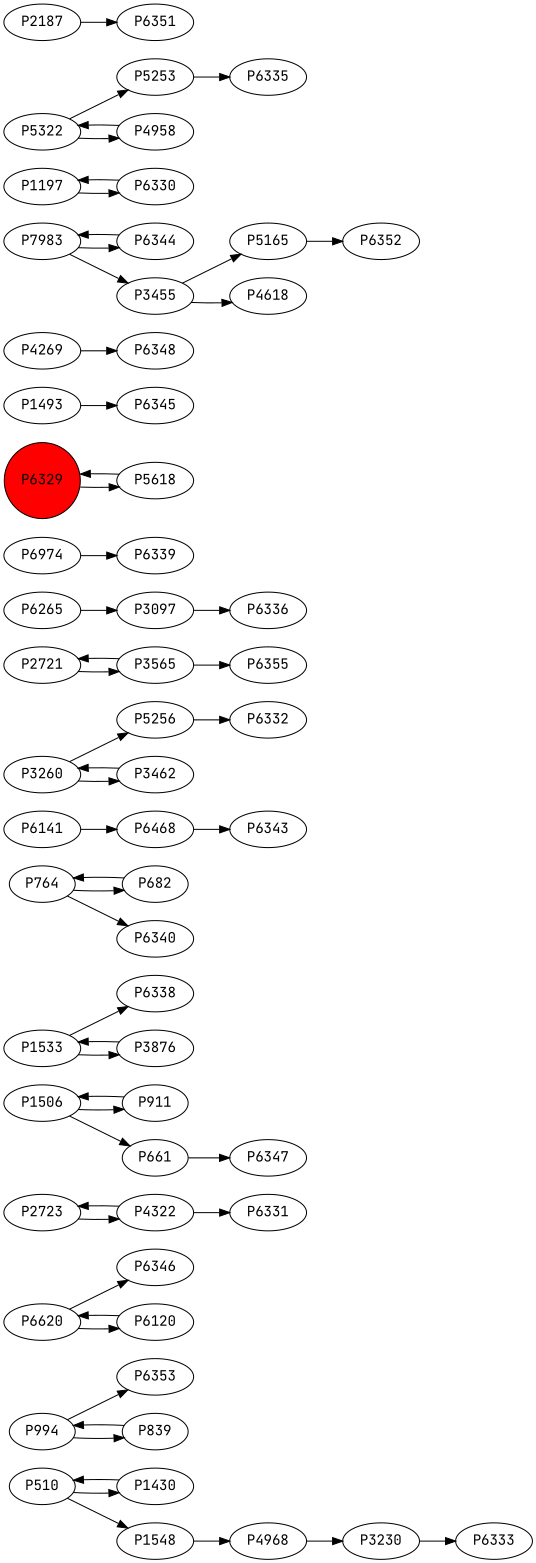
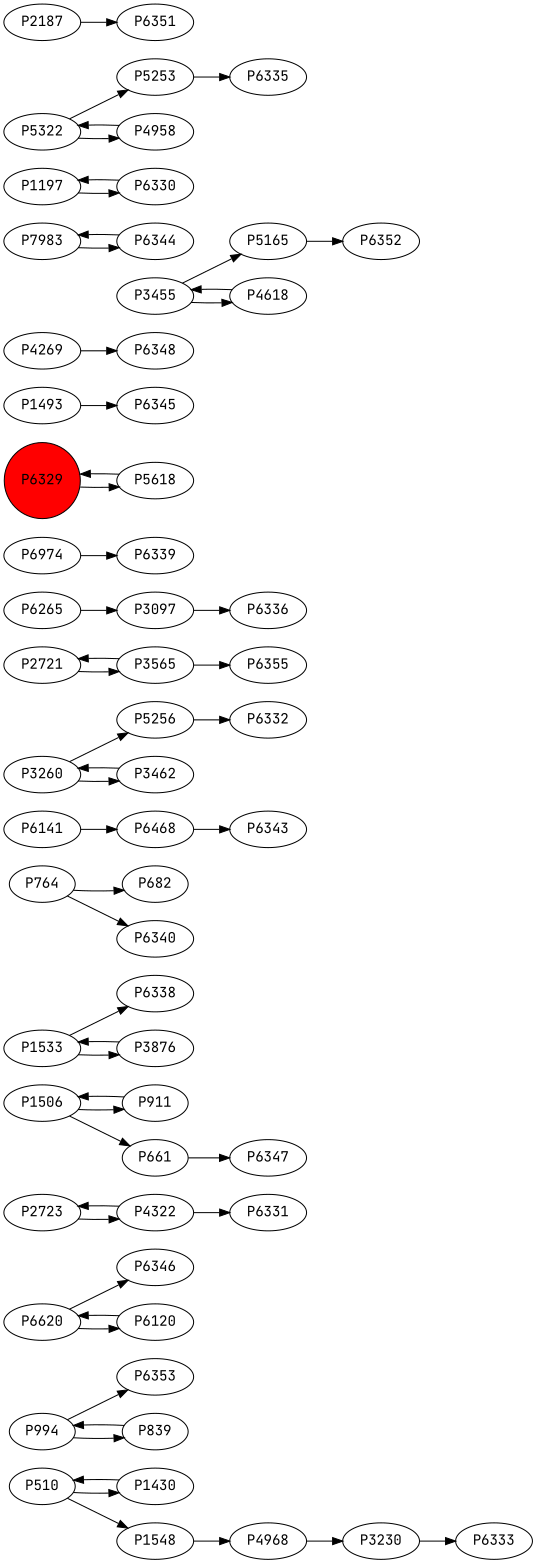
  digraph {
    fontname="JetBrains Mono"
    rankdir=LR
    node [fontname="JetBrains Mono"]
    edge [fontname="JetBrains Mono"]
    P4968
    P3230
    P6333
    P994
    P6353
    P839
    P6620
    P6346
    P6120
    P2723
    P4322
    P6331
    P1506
    P911
    P661
    P6347
    P1533
    P6338
    P3876
    P764
    P682
    P6340
    P6141
    P6468
    P6343
    P510
    P1430
    P1548
    P5256
    P6332
    P3260
    P3462
    P2721
    P3565
    P6355
    P6265
    P3097
    P6336
    P6974
    P6339
    P6329 [fillcolor=red shape=circle style=filled]
    P5618
    P1493
    P6345
    P4269
    P6348
    P3455
    P5165
    P4618
    P6352
    P6344
    P7983
    P1197
    P6330
    P5253
    P6335
    P5322
    P4958
    P2187
    P6351
    P4968 -> P3230
    P3230 -> P6333
    P994 -> P6353
    P994 -> P839
    P839 -> P994
    P6620 -> P6346
    P6620 -> P6120
    P6120 -> P6620
    P2723 -> P4322
    P4322 -> P2723
    P4322 -> P6331
    P1506 -> P911
    P1506 -> P661
    P911 -> P1506
    P661 -> P6347
    P1533 -> P6338
    P1533 -> P3876
    P3876 -> P1533
    P764 -> P682
    P764 -> P6340
-   P682 -> P764
    P6141 -> P6468
    P6468 -> P6343
    P510 -> P1430
    P510 -> P1548
    P1430 -> P510
    P1548 -> P4968
    P5256 -> P6332
    P3260 -> P5256
    P3260 -> P3462
    P3462 -> P3260
    P2721 -> P3565
    P3565 -> P2721
    P3565 -> P6355
    P6265 -> P3097
    P3097 -> P6336
    P6974 -> P6339
    P6329 -> P5618
    P5618 -> P6329
    P1493 -> P6345
    P4269 -> P6348
    P3455 -> P5165
    P3455 -> P4618
    P5165 -> P6352
-   P7983 -> P3455
+   P4618 -> P3455
    P6344 -> P7983
    P7983 -> P6344
    P1197 -> P6330
    P6330 -> P1197
    P5253 -> P6335
    P5322 -> P5253
    P5322 -> P4958
    P4958 -> P5322
    P2187 -> P6351
  }
